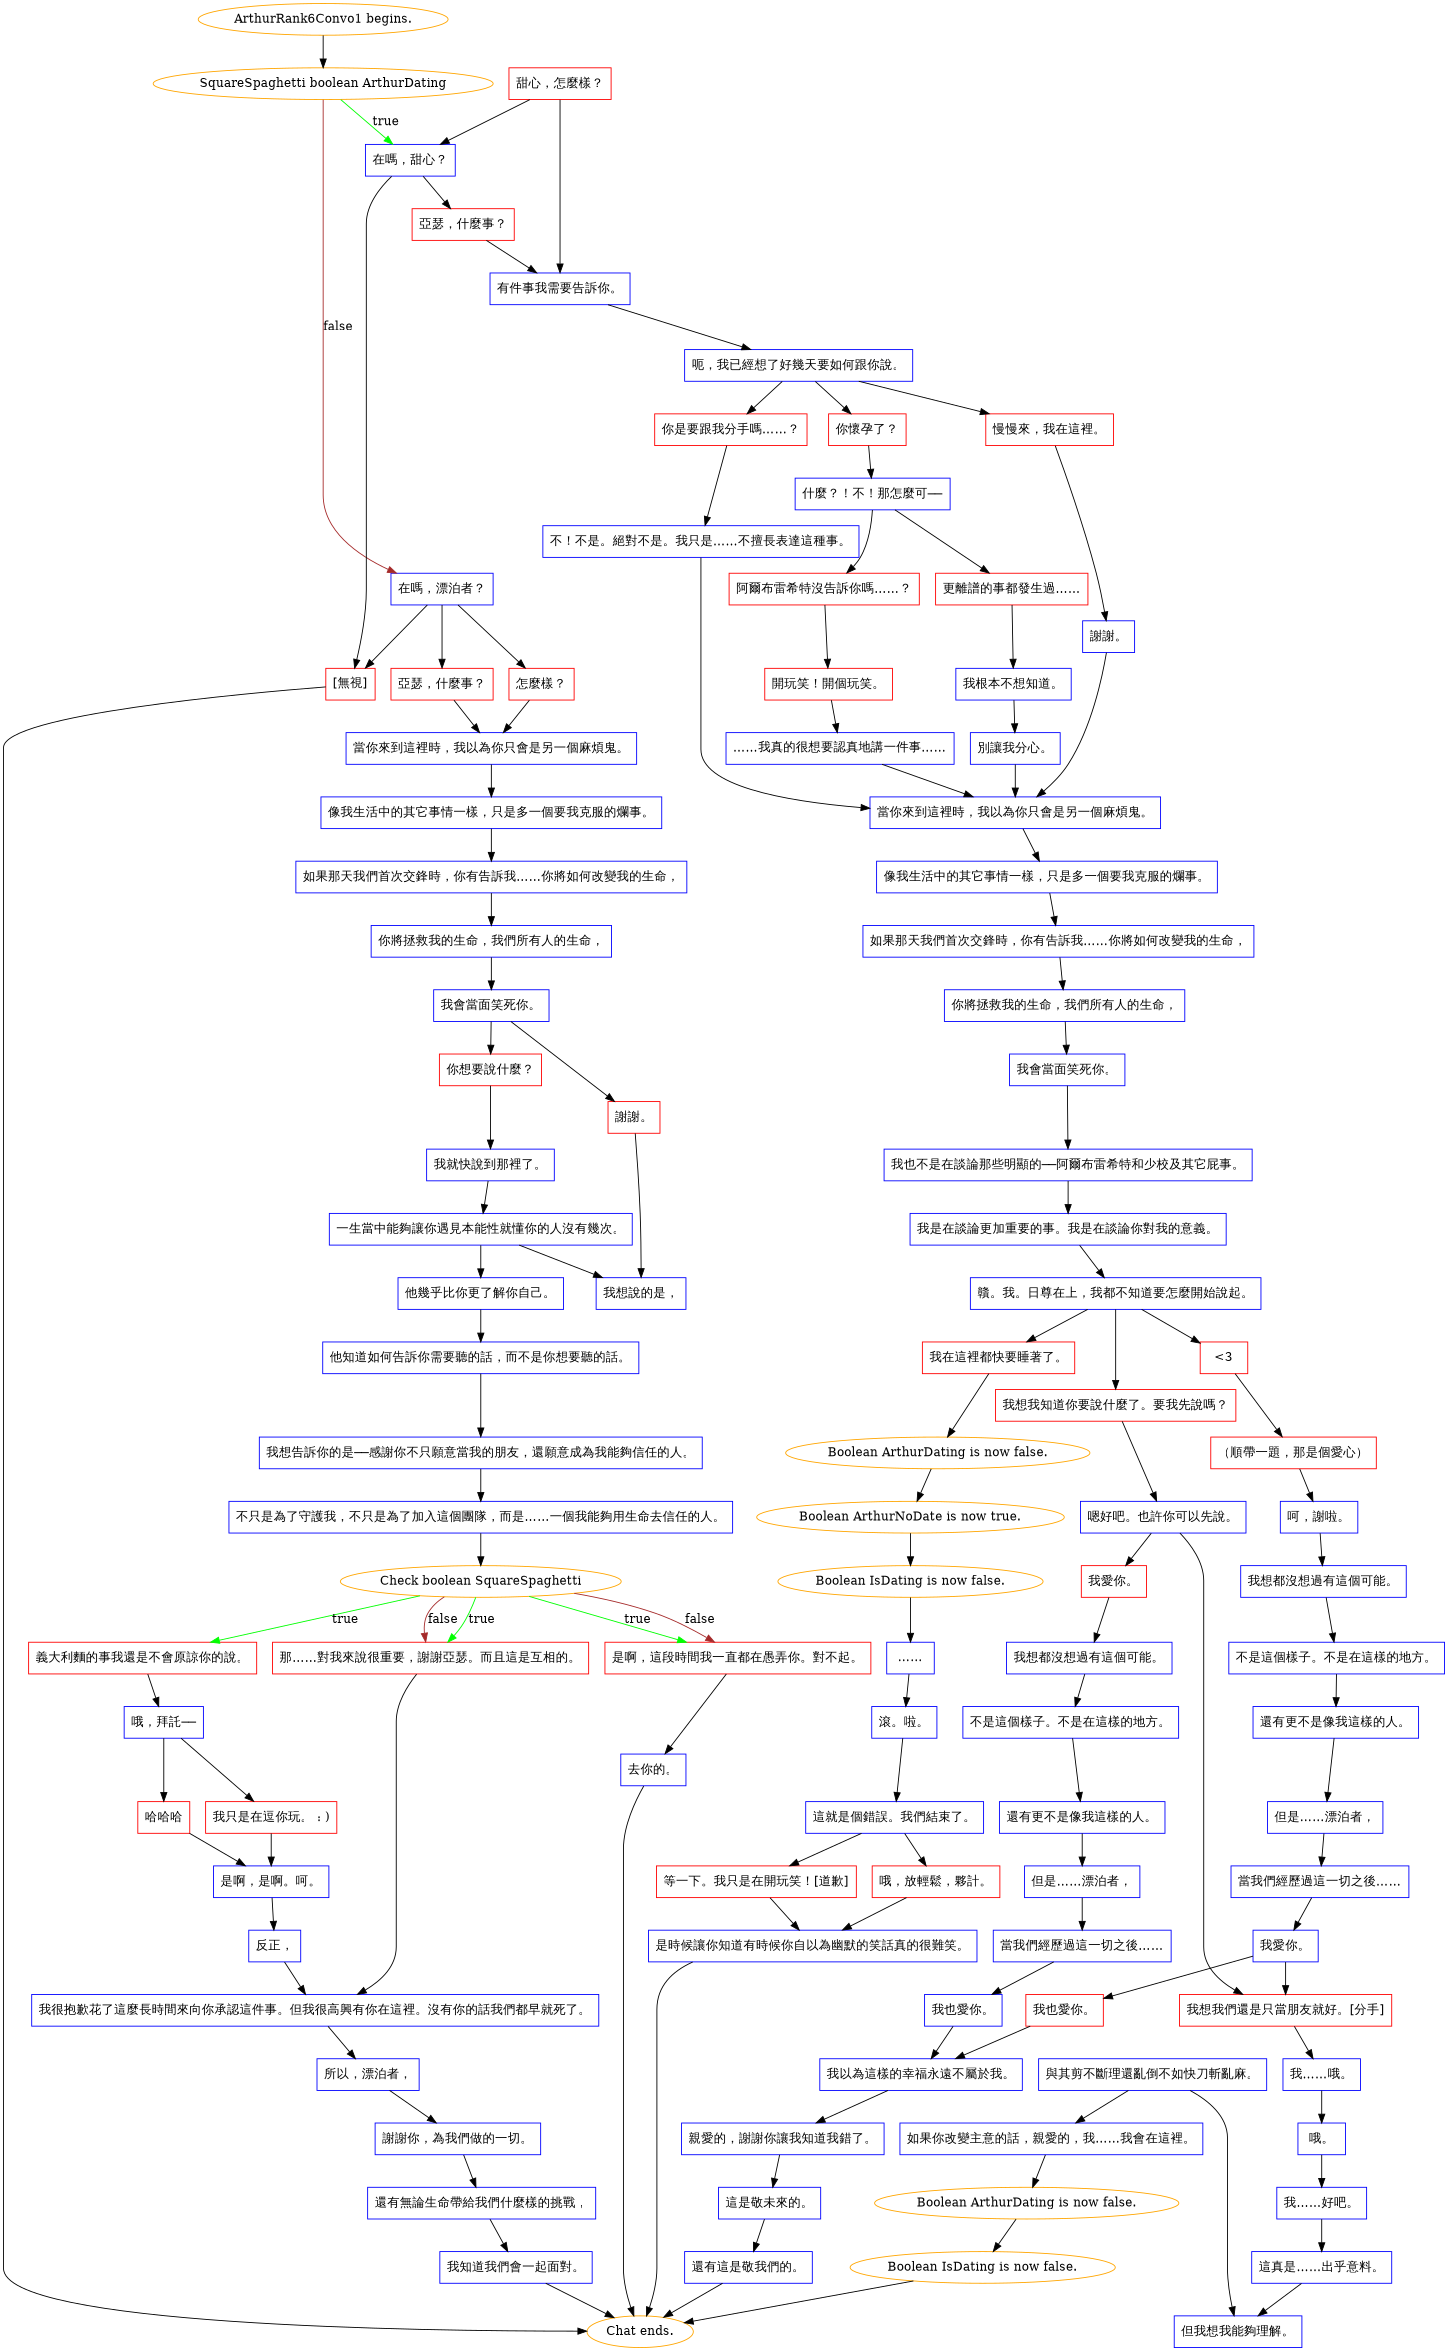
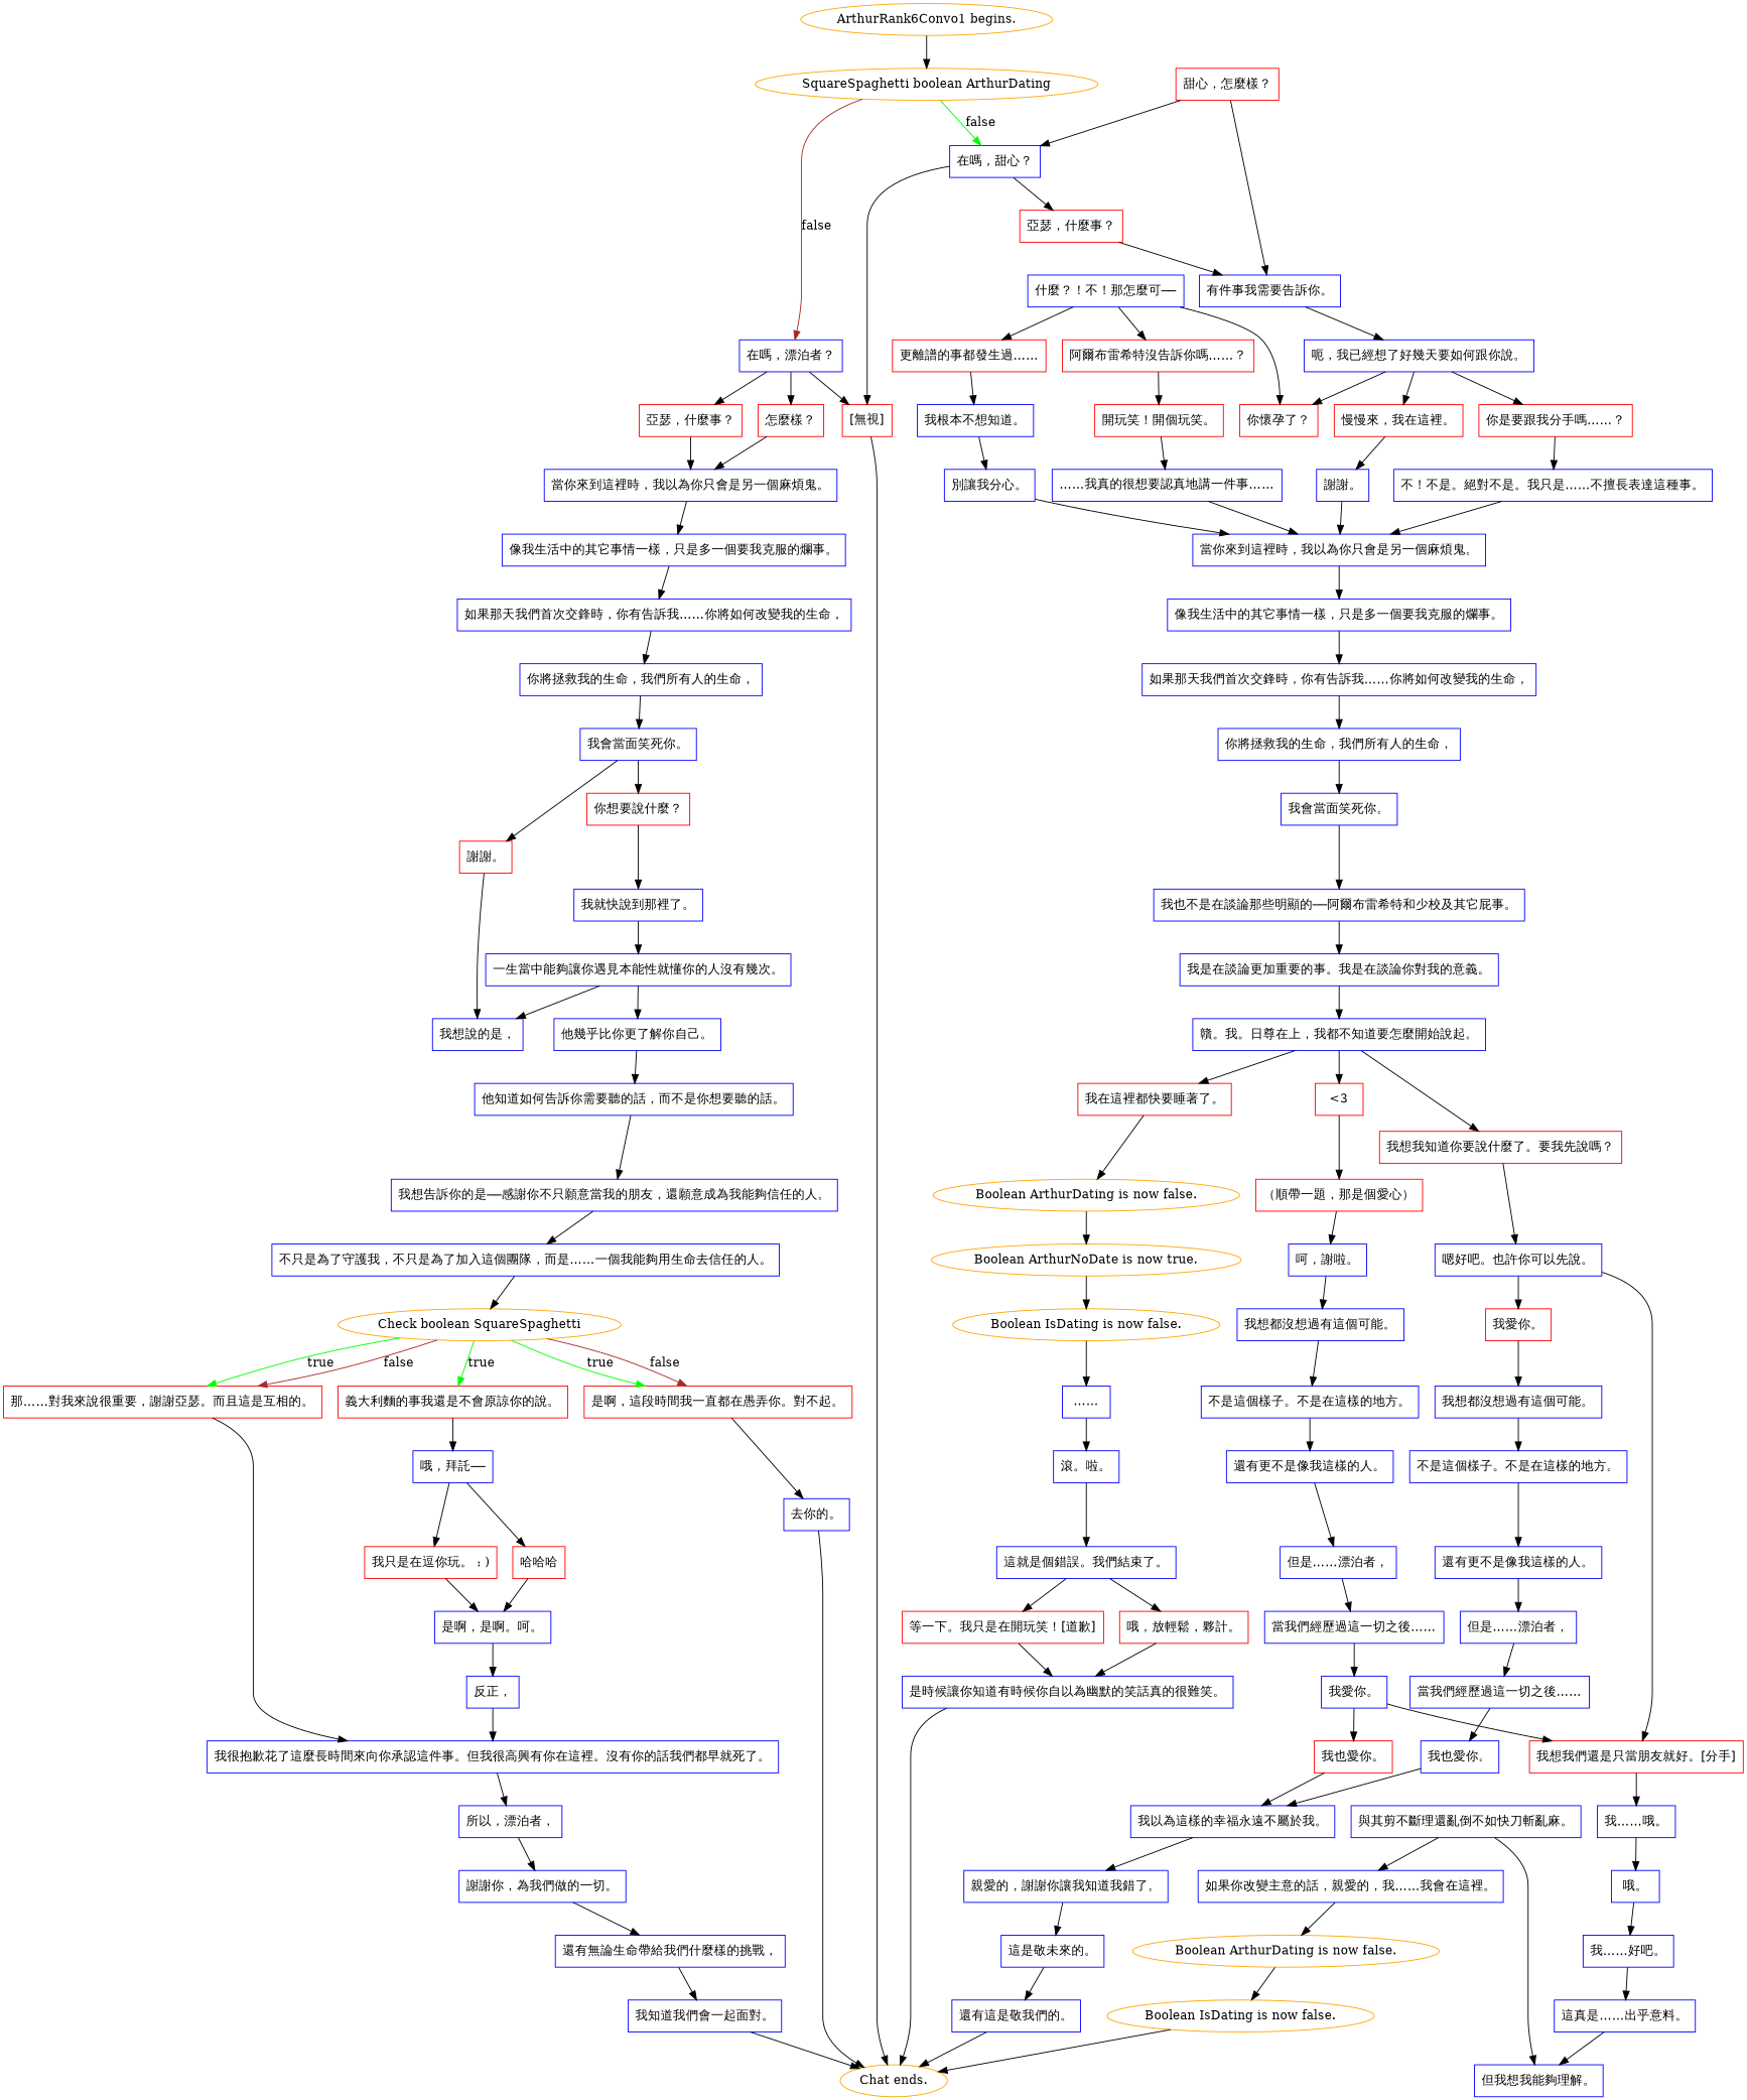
  digraph {
    node [color=blue shape=box]
    "ArthurRank6Convo1 begins." [color=orange shape=""]
    n2 [color=orange label="SquareSpaghetti boolean ArthurDating" shape=""]
    n3 [label="在嗎，甜心？"]
    n4 [label="在嗎，漂泊者？"]
    n5 [color=red label="亞瑟，什麼事？"]
    n6 [color=red label="[無視]"]
    n7 [color=red label="怎麼樣？"]
    n8 [color=red label="亞瑟，什麼事？"]
    n9 [label="有件事我需要告訴你。"]
    n10 [color=red label="甜心，怎麼樣？"]
    "Chat ends." [color=orange shape=""]
    n12 [label="當你來到這裡時，我以為你只會是另一個麻煩鬼。"]
    n13 [label="呃，我已經想了好幾天要如何跟你說。"]
    n14 [label="像我生活中的其它事情一樣，只是多一個要我克服的爛事。"]
    n15 [color=red label="你懷孕了？"]
    n16 [color=red label="你是要跟我分手嗎……？"]
    n17 [color=red label="慢慢來，我在這裡。"]
    n18 [label="如果那天我們首次交鋒時，你有告訴我……你將如何改變我的生命，"]
    n19 [label="什麼？！不！那怎麼可──"]
    n20 [label="不！不是。絕對不是。我只是……不擅長表達這種事。"]
    n21 [label="謝謝。"]
    n22 [label="你將拯救我的生命，我們所有人的生命，"]
    n23 [color=red label="更離譜的事都發生過……"]
    n24 [color=red label="阿爾布雷希特沒告訴你嗎……？"]
    n25 [label="當你來到這裡時，我以為你只會是另一個麻煩鬼。"]
    n26 [label="我會當面笑死你。"]
    n27 [label="我根本不想知道。"]
    n28 [color=red label="開玩笑！開個玩笑。"]
    n29 [label="像我生活中的其它事情一樣，只是多一個要我克服的爛事。"]
    n30 [color=red label="謝謝。"]
    n31 [color=red label="你想要說什麼？"]
    n32 [label="別讓我分心。"]
    n33 [label="……我真的很想要認真地講一件事……"]
    n34 [label="如果那天我們首次交鋒時，你有告訴我……你將如何改變我的生命，"]
    n35 [label="我想說的是，"]
    n36 [label="我就快說到那裡了。"]
    n37 [label="你將拯救我的生命，我們所有人的生命，"]
    n38 [label="一生當中能夠讓你遇見本能性就懂你的人沒有幾次。"]
    n39 [label="我會當面笑死你。"]
    n40 [label="他幾乎比你更了解你自己。"]
    n41 [label="我也不是在談論那些明顯的──阿爾布雷希特和少校及其它屁事。"]
    n42 [label="他知道如何告訴你需要聽的話，而不是你想要聽的話。"]
    n43 [label="我是在談論更加重要的事。我是在談論你對我的意義。"]
    n44 [label="我想告訴你的是──感謝你不只願意當我的朋友，還願意成為我能夠信任的人。"]
    n45 [label="贛。我。日尊在上，我都不知道要怎麼開始說起。"]
    n46 [label="不只是為了守護我，不只是為了加入這個團隊，而是……一個我能夠用生命去信任的人。"]
    n47 [color=red label="我想我知道你要說什麼了。要我先說嗎？"]
    n48 [color=red label="<3"]
    n49 [color=red label="我在這裡都快要睡著了。"]
    n50 [color=orange label="Check boolean SquareSpaghetti" shape=""]
    n51 [label="嗯好吧。也許你可以先說。"]
    n52 [color=red label="（順帶一題，那是個愛心）"]
    n53 [color=orange label="Boolean ArthurDating is now false." shape=""]
    n54 [color=red label="義大利麵的事我還是不會原諒你的說。"]
    n55 [color=red label="那……對我來說很重要，謝謝亞瑟。而且這是互相的。"]
    n56 [color=red label="是啊，這段時間我一直都在愚弄你。對不起。"]
    n57 [color=red label="我愛你。"]
    n58 [color=red label="我想我們還是只當朋友就好。[分手]"]
    n59 [label="呵，謝啦。"]
    n60 [color=orange label="Boolean ArthurNoDate is now true." shape=""]
    n61 [label="哦，拜託──"]
    n62 [label="我很抱歉花了這麼長時間來向你承認這件事。但我很高興有你在這裡。沒有你的話我們都早就死了。"]
    n63 [label="去你的。"]
    n64 [label="我想都沒想過有這個可能。"]
    n65 [label="我……哦。"]
    n66 [label="我想都沒想過有這個可能。"]
    n67 [color=orange label="Boolean IsDating is now false." shape=""]
    n68 [color=red label="哈哈哈"]
    n69 [color=red label="我只是在逗你玩。 : )"]
    n70 [label="所以，漂泊者，"]
    n71 [label="不是這個樣子。不是在這樣的地方。"]
    n72 [label="哦。"]
    n73 [label="不是這個樣子。不是在這樣的地方。"]
    n74 [label="……"]
    n75 [label="是啊，是啊。呵。"]
    n76 [label="謝謝你，為我們做的一切。"]
    n77 [label="還有更不是像我這樣的人。"]
    n78 [label="我……好吧。"]
    n79 [label="還有更不是像我這樣的人。"]
    n80 [label="滾。啦。"]
    n81 [label="反正，"]
    n82 [label="還有無論生命帶給我們什麼樣的挑戰，"]
    n83 [label="但是……漂泊者，"]
    n84 [label="這真是……出乎意料。"]
    n85 [label="但是……漂泊者，"]
    n86 [label="這就是個錯誤。我們結束了。"]
    n87 [label="我知道我們會一起面對。"]
    n88 [label="當我們經歷過這一切之後……"]
    n89 [label="但我想我能夠理解。"]
    n90 [label="當我們經歷過這一切之後……"]
    n91 [color=red label="等一下。我只是在開玩笑！[道歉]"]
    n92 [color=red label="哦，放輕鬆，夥計。"]
    n93 [label="我也愛你。"]
    n94 [label="我愛你。"]
    n95 [label="是時候讓你知道有時候你自以為幽默的笑話真的很難笑。"]
    n96 [label="我以為這樣的幸福永遠不屬於我。"]
    n97 [label="與其剪不斷理還亂倒不如快刀斬亂麻。"]
    n98 [label="如果你改變主意的話，親愛的，我……我會在這裡。"]
    n99 [color=red label="我也愛你。"]
    n100 [label="親愛的，謝謝你讓我知道我錯了。"]
    n101 [color=orange label="Boolean ArthurDating is now false." shape=""]
    n102 [label="這是敬未來的。"]
    n103 [color=orange label="Boolean IsDating is now false." shape=""]
    n104 [label="還有這是敬我們的。"]
    "ArthurRank6Convo1 begins." -> n2
-   n2 -> n3 [color=green label=true]
+   n2 -> n3 [color=green label=false]
    n2 -> n4 [color=brown label=false]
    n3 -> n5
    n3 -> n6
    n4 -> n6
    n4 -> n7
    n4 -> n8
    n5 -> n9
    n6 -> "Chat ends."
    n7 -> n12
    n8 -> n12
    n9 -> n13
    n10 -> n3
    n10 -> n9
    n12 -> n14
    n13 -> n15
    n13 -> n16
    n13 -> n17
    n14 -> n18
-   n15 -> n19
+   n19 -> n15
    n16 -> n20
    n17 -> n21
    n18 -> n22
    n19 -> n23
    n19 -> n24
    n20 -> n25
    n21 -> n25
    n22 -> n26
    n23 -> n27
    n24 -> n28
    n25 -> n29
    n26 -> n30
    n26 -> n31
    n27 -> n32
    n28 -> n33
    n29 -> n34
    n30 -> n35
    n31 -> n36
    n32 -> n25
    n33 -> n25
    n34 -> n37
    n36 -> n38
    n37 -> n39
    n38 -> n35
    n38 -> n40
    n39 -> n41
    n40 -> n42
    n41 -> n43
    n42 -> n44
    n43 -> n45
    n44 -> n46
    n45 -> n47
    n45 -> n48
    n45 -> n49
    n46 -> n50
    n47 -> n51
    n48 -> n52
    n49 -> n53
    n50 -> n54 [color=green label=true]
    n50 -> n55 [color=green label=true]
    n50 -> n55 [color=brown label=false]
    n50 -> n56 [color=green label=true]
    n50 -> n56 [color=brown label=false]
    n51 -> n57
    n51 -> n58
    n52 -> n59
    n53 -> n60
    n54 -> n61
    n55 -> n62
    n56 -> n63
    n57 -> n64
    n58 -> n65
    n59 -> n66
    n60 -> n67
    n61 -> n68
    n61 -> n69
    n62 -> n70
    n63 -> "Chat ends."
    n64 -> n71
    n65 -> n72
    n66 -> n73
    n67 -> n74
    n68 -> n75
    n69 -> n75
    n70 -> n76
    n71 -> n77
    n72 -> n78
    n73 -> n79
    n74 -> n80
    n75 -> n81
    n76 -> n82
    n77 -> n83
    n78 -> n84
    n79 -> n85
    n80 -> n86
    n81 -> n62
    n82 -> n87
    n83 -> n88
    n84 -> n89
    n85 -> n90
    n86 -> n91
    n86 -> n92
    n87 -> "Chat ends."
    n88 -> n93
    n90 -> n94
    n91 -> n95
    n92 -> n95
    n93 -> n96
    n94 -> n58
    n94 -> n99
    n95 -> "Chat ends."
    n96 -> n100
    n97 -> n89
    n97 -> n98
    n98 -> n101
    n99 -> n96
    n100 -> n102
    n101 -> n103
    n102 -> n104
    n103 -> "Chat ends."
    n104 -> "Chat ends."
  }
